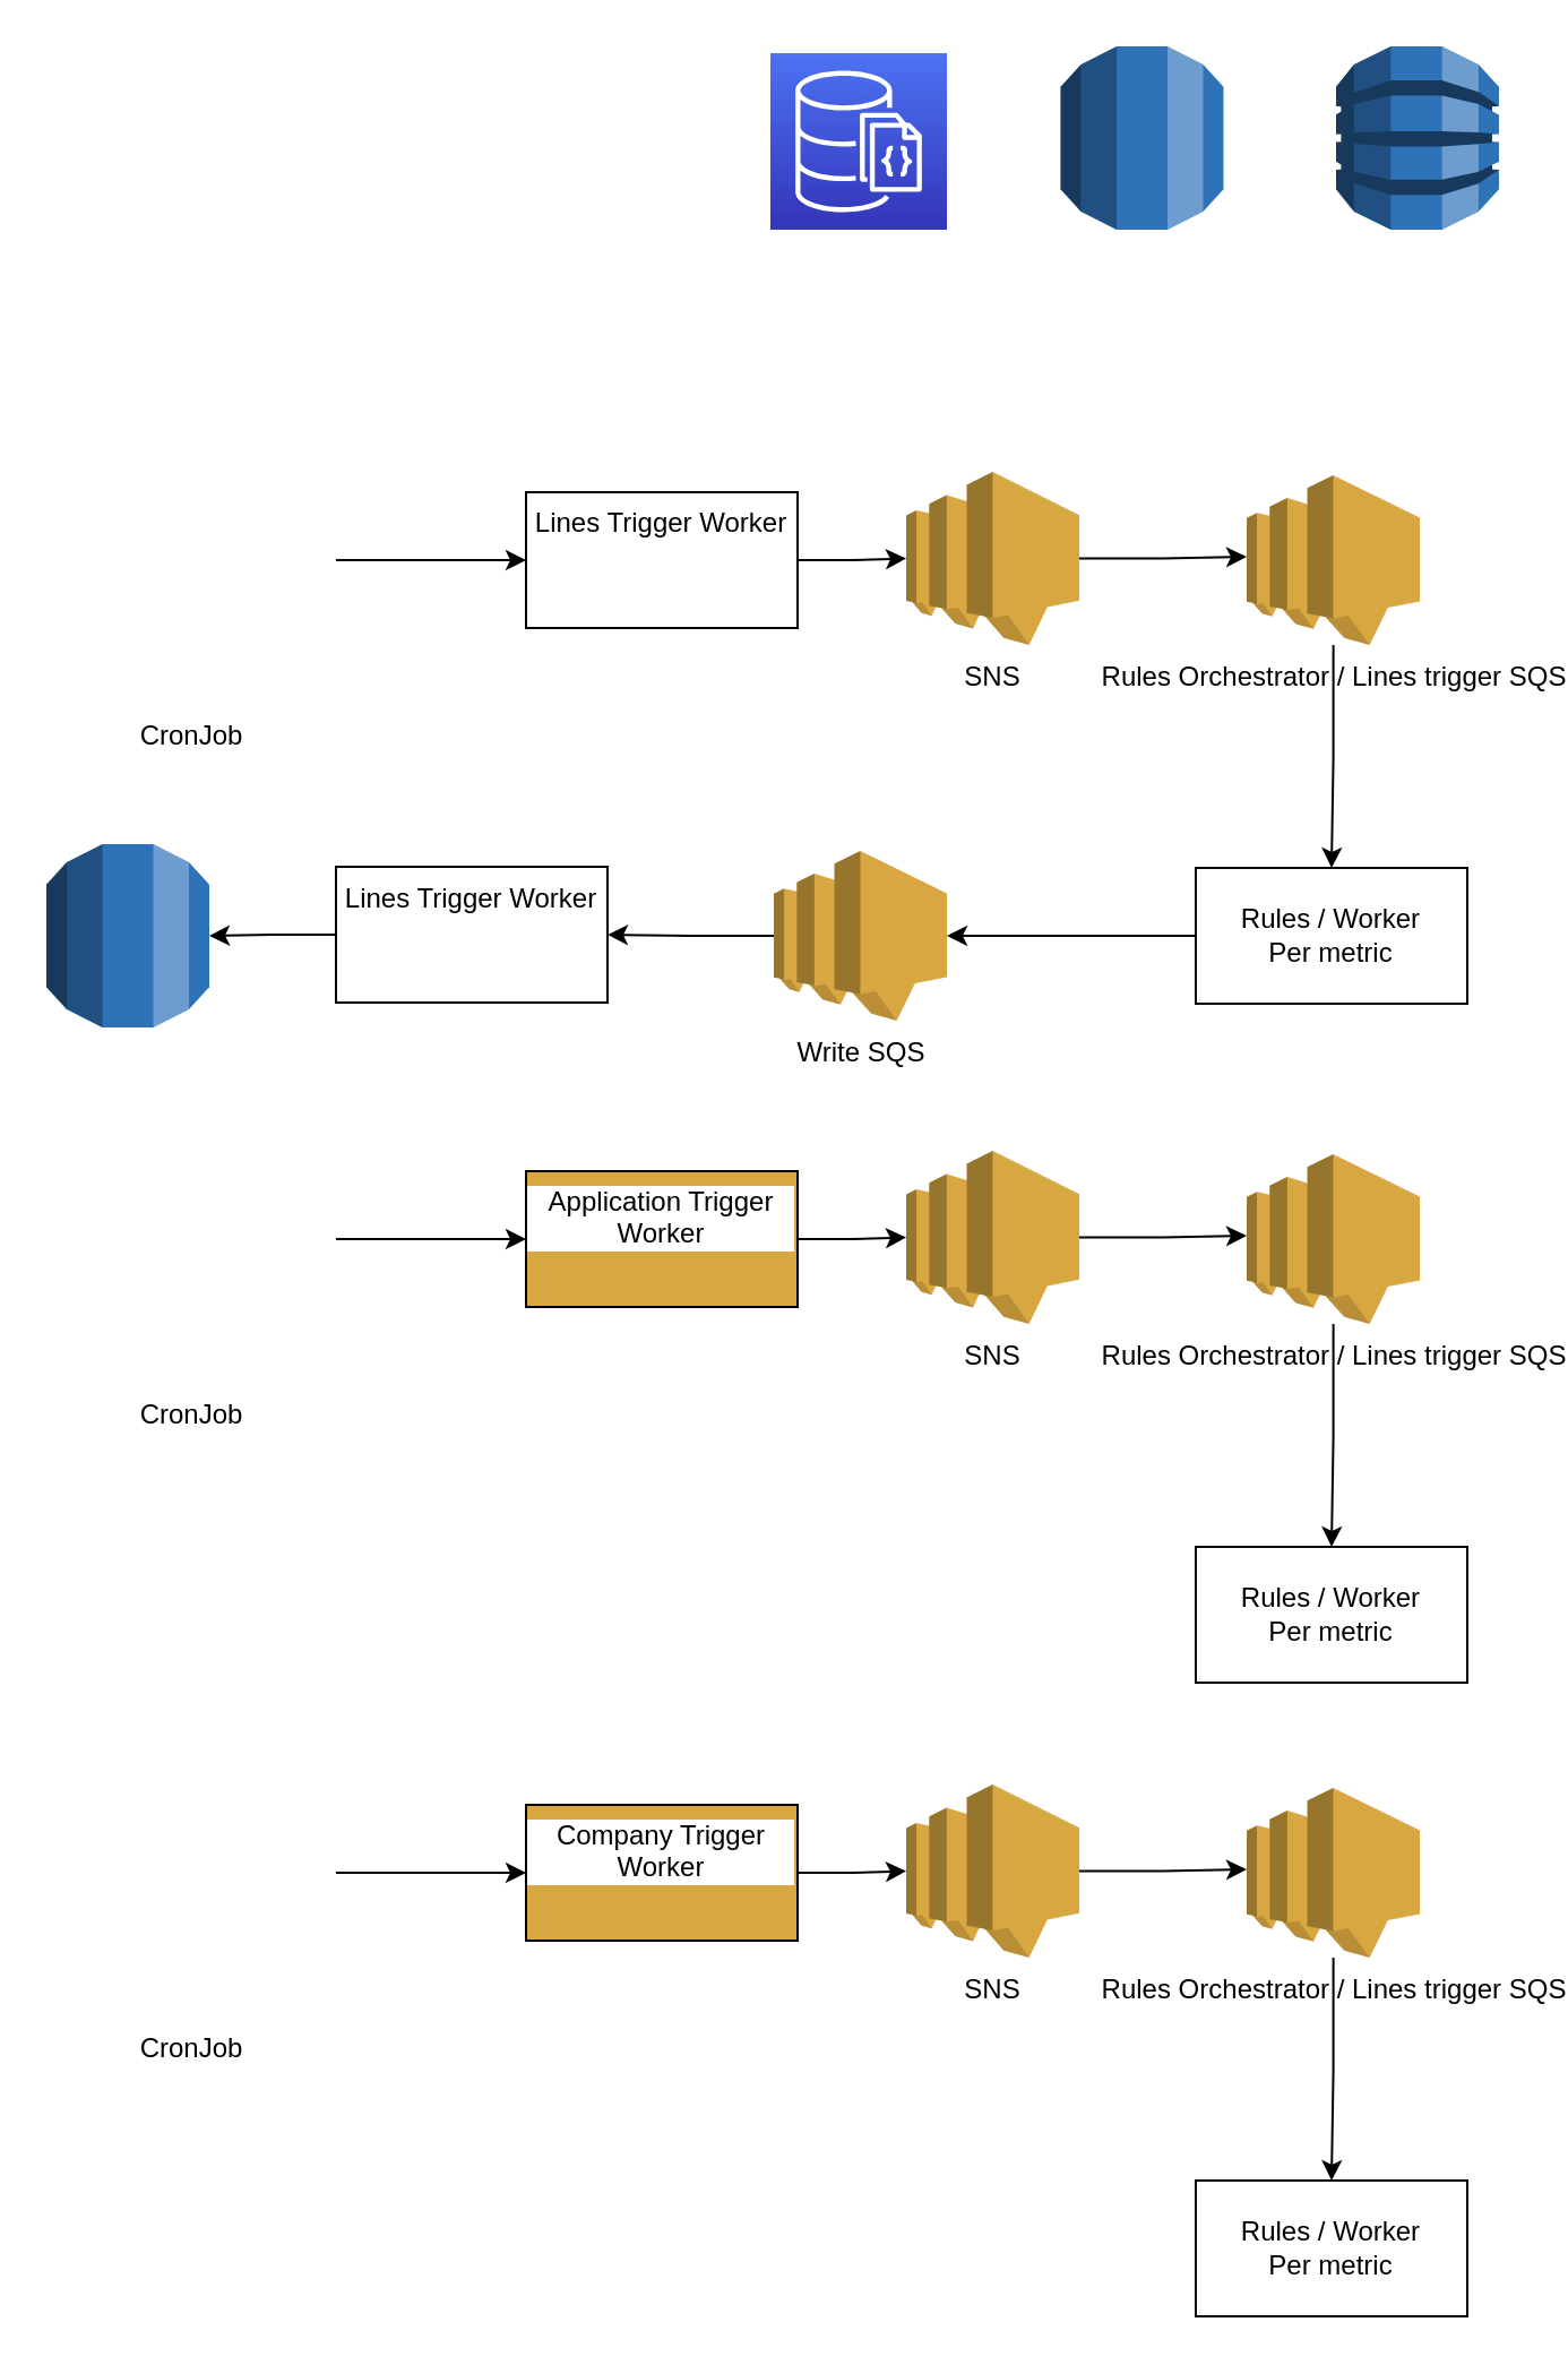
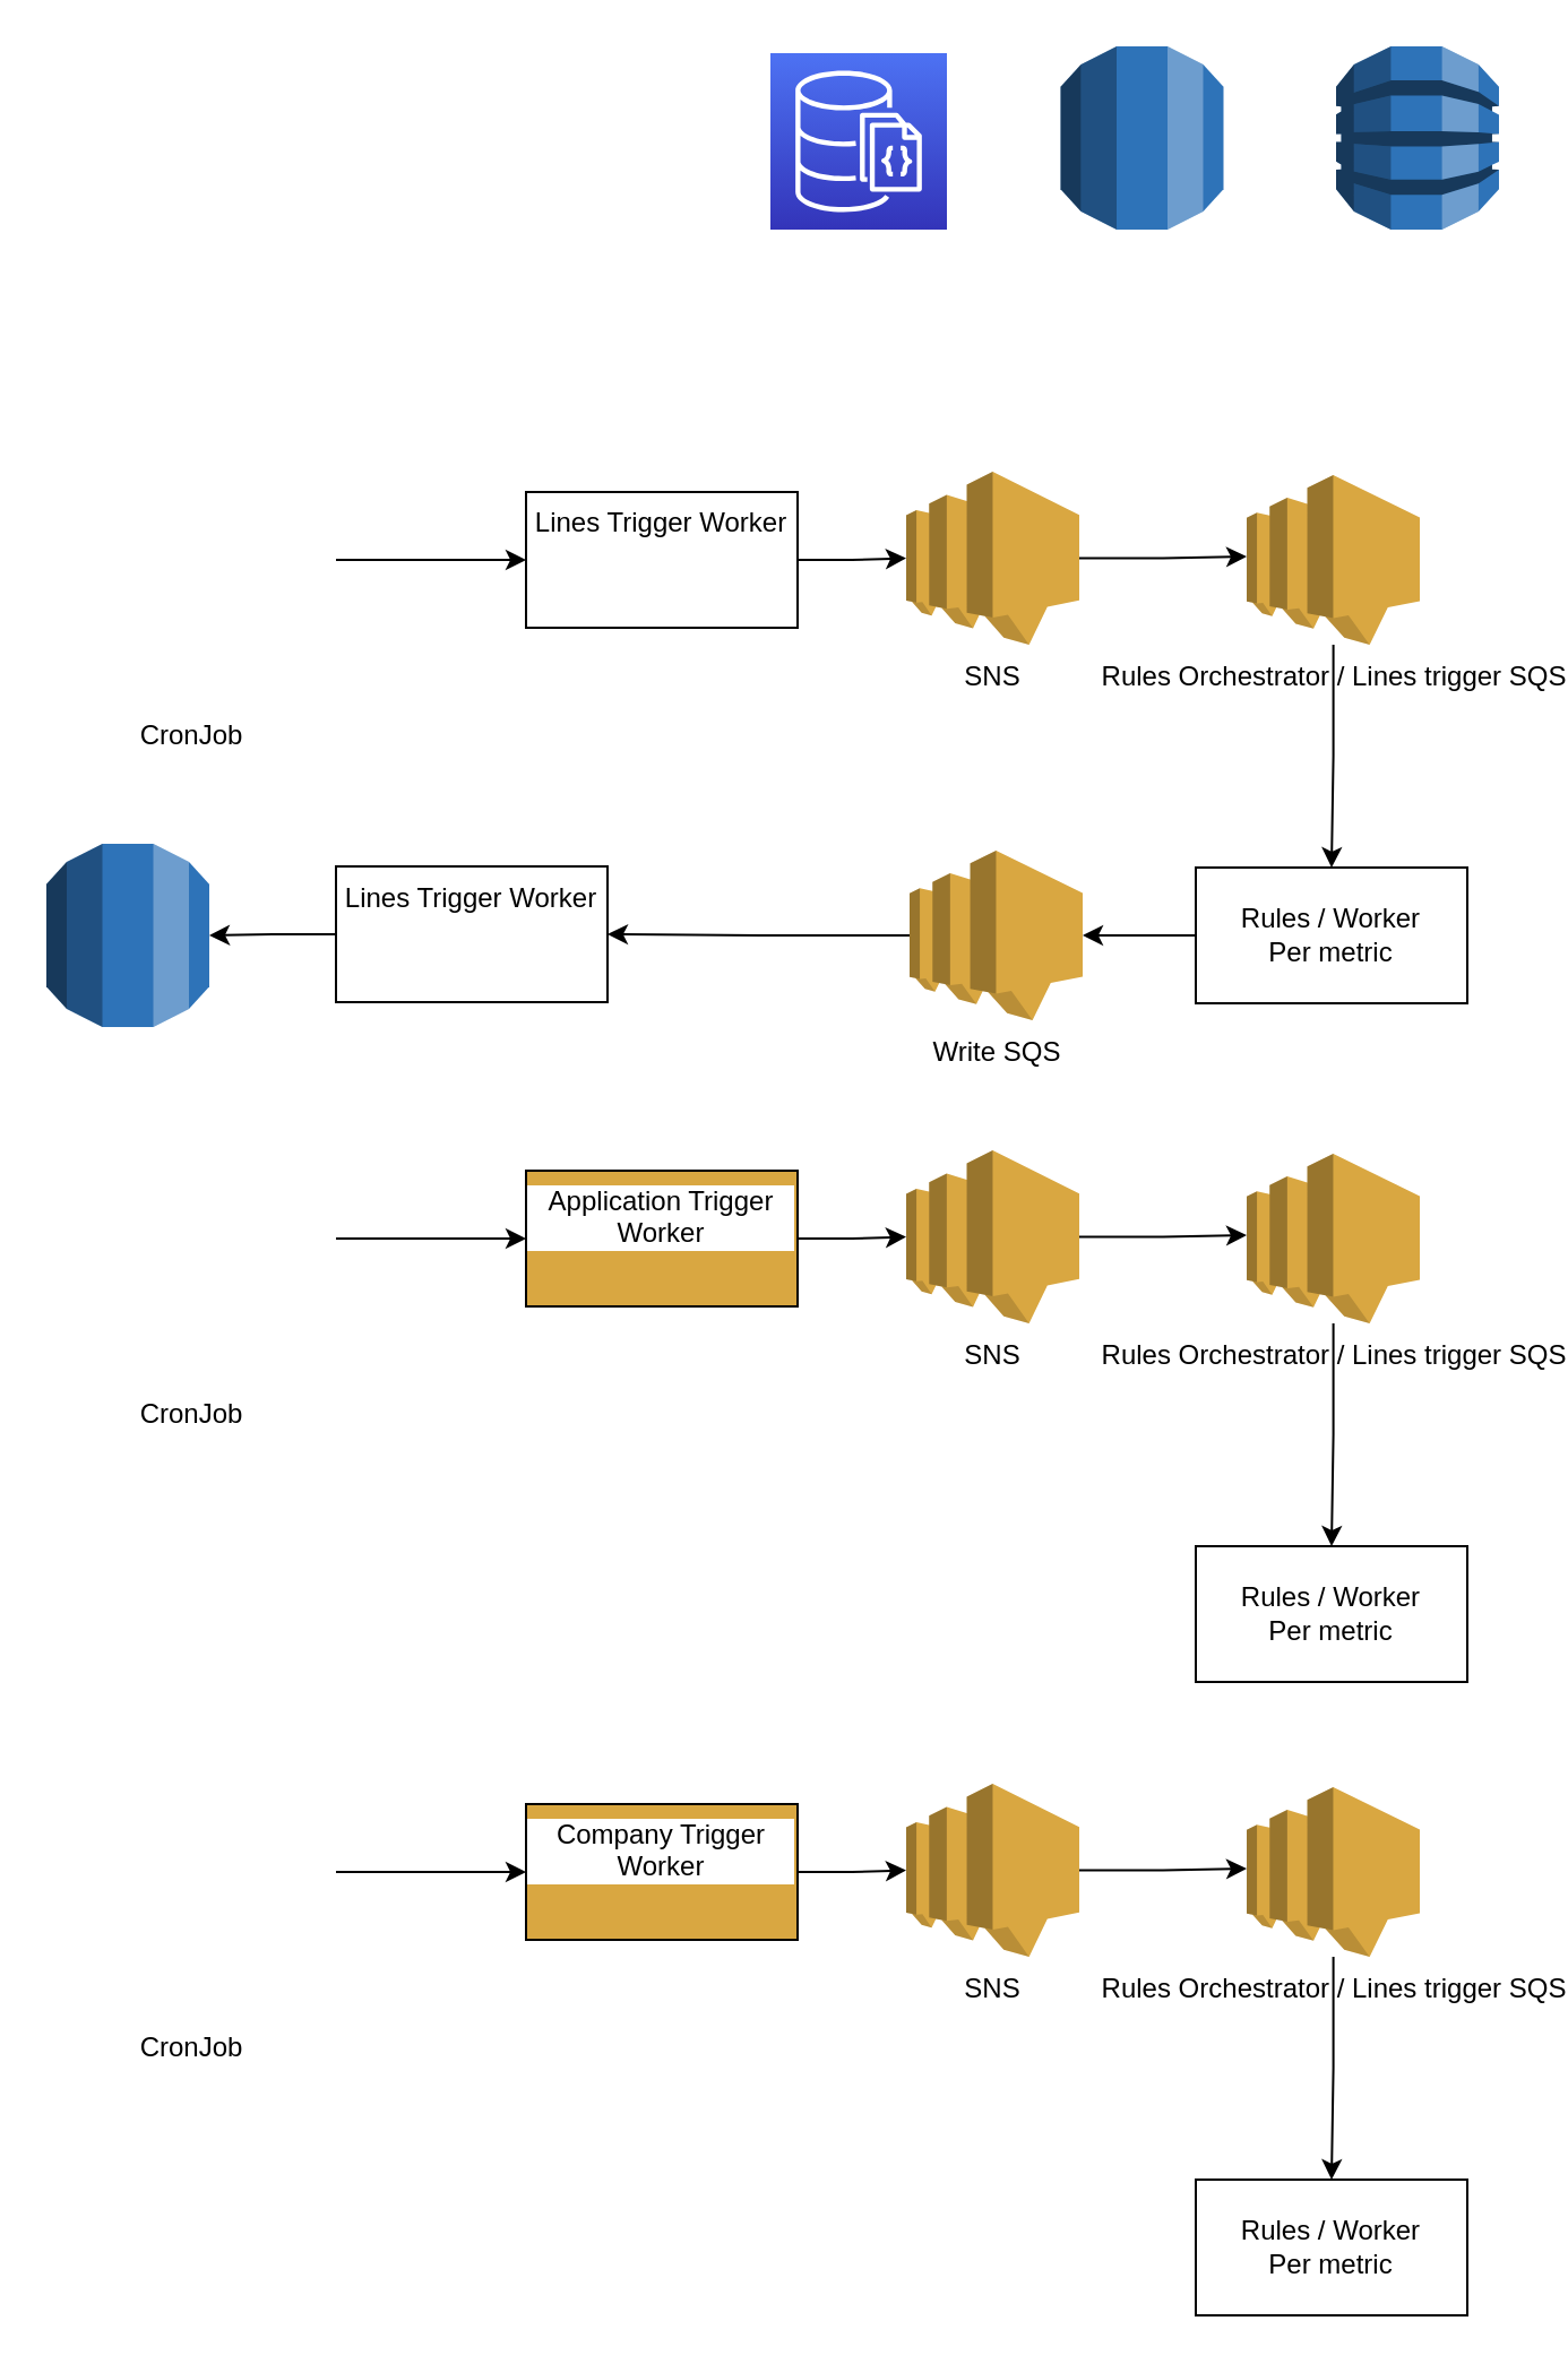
  <mxCell id="0" />
  <mxCell id="1" parent="0" />
  <mxCell id="2" value="" style="edgeStyle=orthogonalEdgeStyle;rounded=0;orthogonalLoop=1;jettySize=auto;html=1;" edge="1" parent="1" source="3" target="5"><mxGeometry relative="1" as="geometry" /></mxCell>
  <mxCell id="3" value="CronJob&lt;br&gt;" style="shape=image;html=1;verticalAlign=top;verticalLabelPosition=bottom;labelBackgroundColor=#ffffff;imageAspect=0;aspect=fixed;image=https://cdn1.iconfinder.com/data/icons/Futurosoft%20Icons%200.5.2/128x128/mimetypes/Schedule_File.png" vertex="1" parent="1"><mxGeometry x="20" y="183" width="128" height="128" as="geometry" /></mxCell>
  <mxCell id="4" style="edgeStyle=orthogonalEdgeStyle;rounded=0;orthogonalLoop=1;jettySize=auto;html=1;" edge="1" parent="1" source="5" target="13"><mxGeometry relative="1" as="geometry" /></mxCell>
  <mxCell id="5" value="Lines Trigger Worker" style="whiteSpace=wrap;html=1;verticalAlign=top;labelBackgroundColor=#ffffff;" vertex="1" parent="1"><mxGeometry x="232" y="217" width="120" height="60" as="geometry" /></mxCell>
  <mxCell id="6" style="edgeStyle=orthogonalEdgeStyle;rounded=0;orthogonalLoop=1;jettySize=auto;html=1;" edge="1" parent="1" source="7" target="9"><mxGeometry relative="1" as="geometry" /></mxCell>
  <mxCell id="7" value="Rules Orchestrator / Lines trigger SQS" style="outlineConnect=0;dashed=0;verticalLabelPosition=bottom;verticalAlign=top;align=center;html=1;shape=mxgraph.aws3.sns;fillColor=#D9A741;gradientColor=none;" vertex="1" parent="1"><mxGeometry x="550.5" y="209.5" width="76.5" height="75" as="geometry" /></mxCell>
  <mxCell id="8" style="edgeStyle=orthogonalEdgeStyle;rounded=0;orthogonalLoop=1;jettySize=auto;html=1;" edge="1" parent="1" source="9" target="35"><mxGeometry relative="1" as="geometry"><mxPoint x="420" y="413" as="targetPoint" /><Array as="points" /></mxGeometry></mxCell>
  <mxCell id="9" value="Rules / Worker&lt;br&gt;Per metric" style="rounded=0;whiteSpace=wrap;html=1;" vertex="1" parent="1"><mxGeometry x="528" y="383" width="120" height="60" as="geometry" /></mxCell>
  <mxCell id="10" value="" style="outlineConnect=0;dashed=0;verticalLabelPosition=bottom;verticalAlign=top;align=center;html=1;shape=mxgraph.aws3.dynamo_db;fillColor=#2E73B8;gradientColor=none;" vertex="1" parent="1"><mxGeometry x="590" y="20" width="72" height="81" as="geometry" /></mxCell>
  <mxCell id="11" value="" style="sketch=0;points=[[0,0,0],[0.25,0,0],[0.5,0,0],[0.75,0,0],[1,0,0],[0,1,0],[0.25,1,0],[0.5,1,0],[0.75,1,0],[1,1,0],[0,0.25,0],[0,0.5,0],[0,0.75,0],[1,0.25,0],[1,0.5,0],[1,0.75,0]];outlineConnect=0;fontColor=#232F3E;gradientColor=#4D72F3;gradientDirection=north;fillColor=#3334B9;strokeColor=#ffffff;dashed=0;verticalLabelPosition=bottom;verticalAlign=top;align=center;html=1;fontSize=12;fontStyle=0;aspect=fixed;shape=mxgraph.aws4.resourceIcon;resIcon=mxgraph.aws4.documentdb_with_mongodb_compatibility;" vertex="1" parent="1"><mxGeometry x="340" y="23" width="78" height="78" as="geometry" /></mxCell>
  <mxCell id="12" style="edgeStyle=orthogonalEdgeStyle;rounded=0;orthogonalLoop=1;jettySize=auto;html=1;entryX=0;entryY=0.48;entryDx=0;entryDy=0;entryPerimeter=0;" edge="1" parent="1" source="13" target="7"><mxGeometry relative="1" as="geometry" /></mxCell>
  <mxCell id="13" value="SNS" style="outlineConnect=0;dashed=0;verticalLabelPosition=bottom;verticalAlign=top;align=center;html=1;shape=mxgraph.aws3.sns;fillColor=#D9A741;gradientColor=none;" vertex="1" parent="1"><mxGeometry x="400" y="208" width="76.5" height="76.5" as="geometry" /></mxCell>
  <mxCell id="14" value="" style="outlineConnect=0;dashed=0;verticalLabelPosition=bottom;verticalAlign=top;align=center;html=1;shape=mxgraph.aws3.rds;fillColor=#2E73B8;gradientColor=none;" vertex="1" parent="1"><mxGeometry x="468.25" y="20" width="72" height="81" as="geometry" /></mxCell>
  <mxCell id="15" value="" style="edgeStyle=orthogonalEdgeStyle;rounded=0;orthogonalLoop=1;jettySize=auto;html=1;" edge="1" parent="1" source="16" target="18"><mxGeometry relative="1" as="geometry" /></mxCell>
  <mxCell id="16" value="CronJob&lt;br&gt;" style="shape=image;html=1;verticalAlign=top;verticalLabelPosition=bottom;labelBackgroundColor=#ffffff;imageAspect=0;aspect=fixed;image=https://cdn1.iconfinder.com/data/icons/Futurosoft%20Icons%200.5.2/128x128/mimetypes/Schedule_File.png" vertex="1" parent="1"><mxGeometry x="20" y="483" width="128" height="128" as="geometry" /></mxCell>
  <mxCell id="17" style="edgeStyle=orthogonalEdgeStyle;rounded=0;orthogonalLoop=1;jettySize=auto;html=1;" edge="1" parent="1" source="18" target="23"><mxGeometry relative="1" as="geometry" /></mxCell>
  <mxCell id="18" value="Application Trigger Worker" style="whiteSpace=wrap;html=1;verticalAlign=top;labelBackgroundColor=#ffffff;fillColor=#d9a741;" vertex="1" parent="1"><mxGeometry x="232" y="517" width="120" height="60" as="geometry" /></mxCell>
  <mxCell id="19" style="edgeStyle=orthogonalEdgeStyle;rounded=0;orthogonalLoop=1;jettySize=auto;html=1;" edge="1" parent="1" source="20" target="21"><mxGeometry relative="1" as="geometry" /></mxCell>
  <mxCell id="20" value="Rules Orchestrator / Lines trigger SQS" style="outlineConnect=0;dashed=0;verticalLabelPosition=bottom;verticalAlign=top;align=center;html=1;shape=mxgraph.aws3.sns;fillColor=#D9A741;gradientColor=none;" vertex="1" parent="1"><mxGeometry x="550.5" y="509.5" width="76.5" height="75" as="geometry" /></mxCell>
  <mxCell id="21" value="Rules / Worker&lt;br&gt;Per metric" style="rounded=0;whiteSpace=wrap;html=1;" vertex="1" parent="1"><mxGeometry x="528" y="683" width="120" height="60" as="geometry" /></mxCell>
  <mxCell id="22" style="edgeStyle=orthogonalEdgeStyle;rounded=0;orthogonalLoop=1;jettySize=auto;html=1;entryX=0;entryY=0.48;entryDx=0;entryDy=0;entryPerimeter=0;" edge="1" parent="1" source="23" target="20"><mxGeometry relative="1" as="geometry" /></mxCell>
  <mxCell id="23" value="SNS" style="outlineConnect=0;dashed=0;verticalLabelPosition=bottom;verticalAlign=top;align=center;html=1;shape=mxgraph.aws3.sns;fillColor=#D9A741;gradientColor=none;" vertex="1" parent="1"><mxGeometry x="400" y="508" width="76.5" height="76.5" as="geometry" /></mxCell>
  <mxCell id="24" value="" style="edgeStyle=orthogonalEdgeStyle;rounded=0;orthogonalLoop=1;jettySize=auto;html=1;" edge="1" parent="1" source="25" target="27"><mxGeometry relative="1" as="geometry" /></mxCell>
  <mxCell id="25" value="CronJob&lt;br&gt;" style="shape=image;html=1;verticalAlign=top;verticalLabelPosition=bottom;labelBackgroundColor=#ffffff;imageAspect=0;aspect=fixed;image=https://cdn1.iconfinder.com/data/icons/Futurosoft%20Icons%200.5.2/128x128/mimetypes/Schedule_File.png" vertex="1" parent="1"><mxGeometry x="20" y="763" width="128" height="128" as="geometry" /></mxCell>
  <mxCell id="26" style="edgeStyle=orthogonalEdgeStyle;rounded=0;orthogonalLoop=1;jettySize=auto;html=1;" edge="1" parent="1" source="27" target="32"><mxGeometry relative="1" as="geometry" /></mxCell>
  <mxCell id="27" value="Company Trigger Worker" style="whiteSpace=wrap;html=1;verticalAlign=top;labelBackgroundColor=#ffffff;fillColor=#d9a741;" vertex="1" parent="1"><mxGeometry x="232" y="797" width="120" height="60" as="geometry" /></mxCell>
  <mxCell id="28" style="edgeStyle=orthogonalEdgeStyle;rounded=0;orthogonalLoop=1;jettySize=auto;html=1;" edge="1" parent="1" source="29" target="30"><mxGeometry relative="1" as="geometry" /></mxCell>
  <mxCell id="29" value="Rules Orchestrator / Lines trigger SQS" style="outlineConnect=0;dashed=0;verticalLabelPosition=bottom;verticalAlign=top;align=center;html=1;shape=mxgraph.aws3.sns;fillColor=#D9A741;gradientColor=none;" vertex="1" parent="1"><mxGeometry x="550.5" y="789.5" width="76.5" height="75" as="geometry" /></mxCell>
  <mxCell id="30" value="Rules / Worker&lt;br&gt;Per metric" style="rounded=0;whiteSpace=wrap;html=1;" vertex="1" parent="1"><mxGeometry x="528" y="963" width="120" height="60" as="geometry" /></mxCell>
  <mxCell id="31" style="edgeStyle=orthogonalEdgeStyle;rounded=0;orthogonalLoop=1;jettySize=auto;html=1;entryX=0;entryY=0.48;entryDx=0;entryDy=0;entryPerimeter=0;" edge="1" parent="1" source="32" target="29"><mxGeometry relative="1" as="geometry" /></mxCell>
  <mxCell id="32" value="SNS" style="outlineConnect=0;dashed=0;verticalLabelPosition=bottom;verticalAlign=top;align=center;html=1;shape=mxgraph.aws3.sns;fillColor=#D9A741;gradientColor=none;" vertex="1" parent="1"><mxGeometry x="400" y="788" width="76.5" height="76.5" as="geometry" /></mxCell>
  <mxCell id="33" style="edgeStyle=orthogonalEdgeStyle;rounded=0;orthogonalLoop=1;jettySize=auto;html=1;startArrow=none;entryX=1;entryY=0.5;entryDx=0;entryDy=0;" edge="1" parent="1" source="38" target="38"><mxGeometry relative="1" as="geometry"><mxPoint x="170" y="413" as="targetPoint" /><Array as="points"><mxPoint x="250" y="413" /><mxPoint x="250" y="413" /></Array></mxGeometry></mxCell>
  <mxCell id="34" style="edgeStyle=orthogonalEdgeStyle;rounded=0;orthogonalLoop=1;jettySize=auto;html=1;entryX=1;entryY=0.5;entryDx=0;entryDy=0;" edge="1" parent="1" source="35" target="38"><mxGeometry relative="1" as="geometry" /></mxCell>
- <mxCell id="35" value="Write SQS" style="outlineConnect=0;dashed=0;verticalLabelPosition=bottom;verticalAlign=top;align=center;html=1;shape=mxgraph.aws3.sns;fillColor=#D9A741;gradientColor=none;" vertex="1" parent="1"><mxGeometry x="341.5" y="375.5" width="76.5" height="75" as="geometry" /></mxCell>
+ <mxCell id="35" value="Write SQS" style="outlineConnect=0;dashed=0;verticalLabelPosition=bottom;verticalAlign=top;align=center;html=1;shape=mxgraph.aws3.sns;fillColor=#D9A741;gradientColor=none;" vertex="1" parent="1"><mxGeometry x="401.5" y="375.5" width="76.5" height="75" as="geometry" /></mxCell>
  <mxCell id="36" value="" style="outlineConnect=0;dashed=0;verticalLabelPosition=bottom;verticalAlign=top;align=center;html=1;shape=mxgraph.aws3.rds;fillColor=#2E73B8;gradientColor=none;" vertex="1" parent="1"><mxGeometry x="20" y="372.5" width="72" height="81" as="geometry" /></mxCell>
  <mxCell id="37" style="edgeStyle=orthogonalEdgeStyle;rounded=0;orthogonalLoop=1;jettySize=auto;html=1;" edge="1" parent="1" source="38" target="36"><mxGeometry relative="1" as="geometry" /></mxCell>
  <mxCell id="38" value="Lines Trigger Worker" style="whiteSpace=wrap;html=1;verticalAlign=top;labelBackgroundColor=#ffffff;" vertex="1" parent="1"><mxGeometry x="148" y="382.5" width="120" height="60" as="geometry" /></mxCell>
